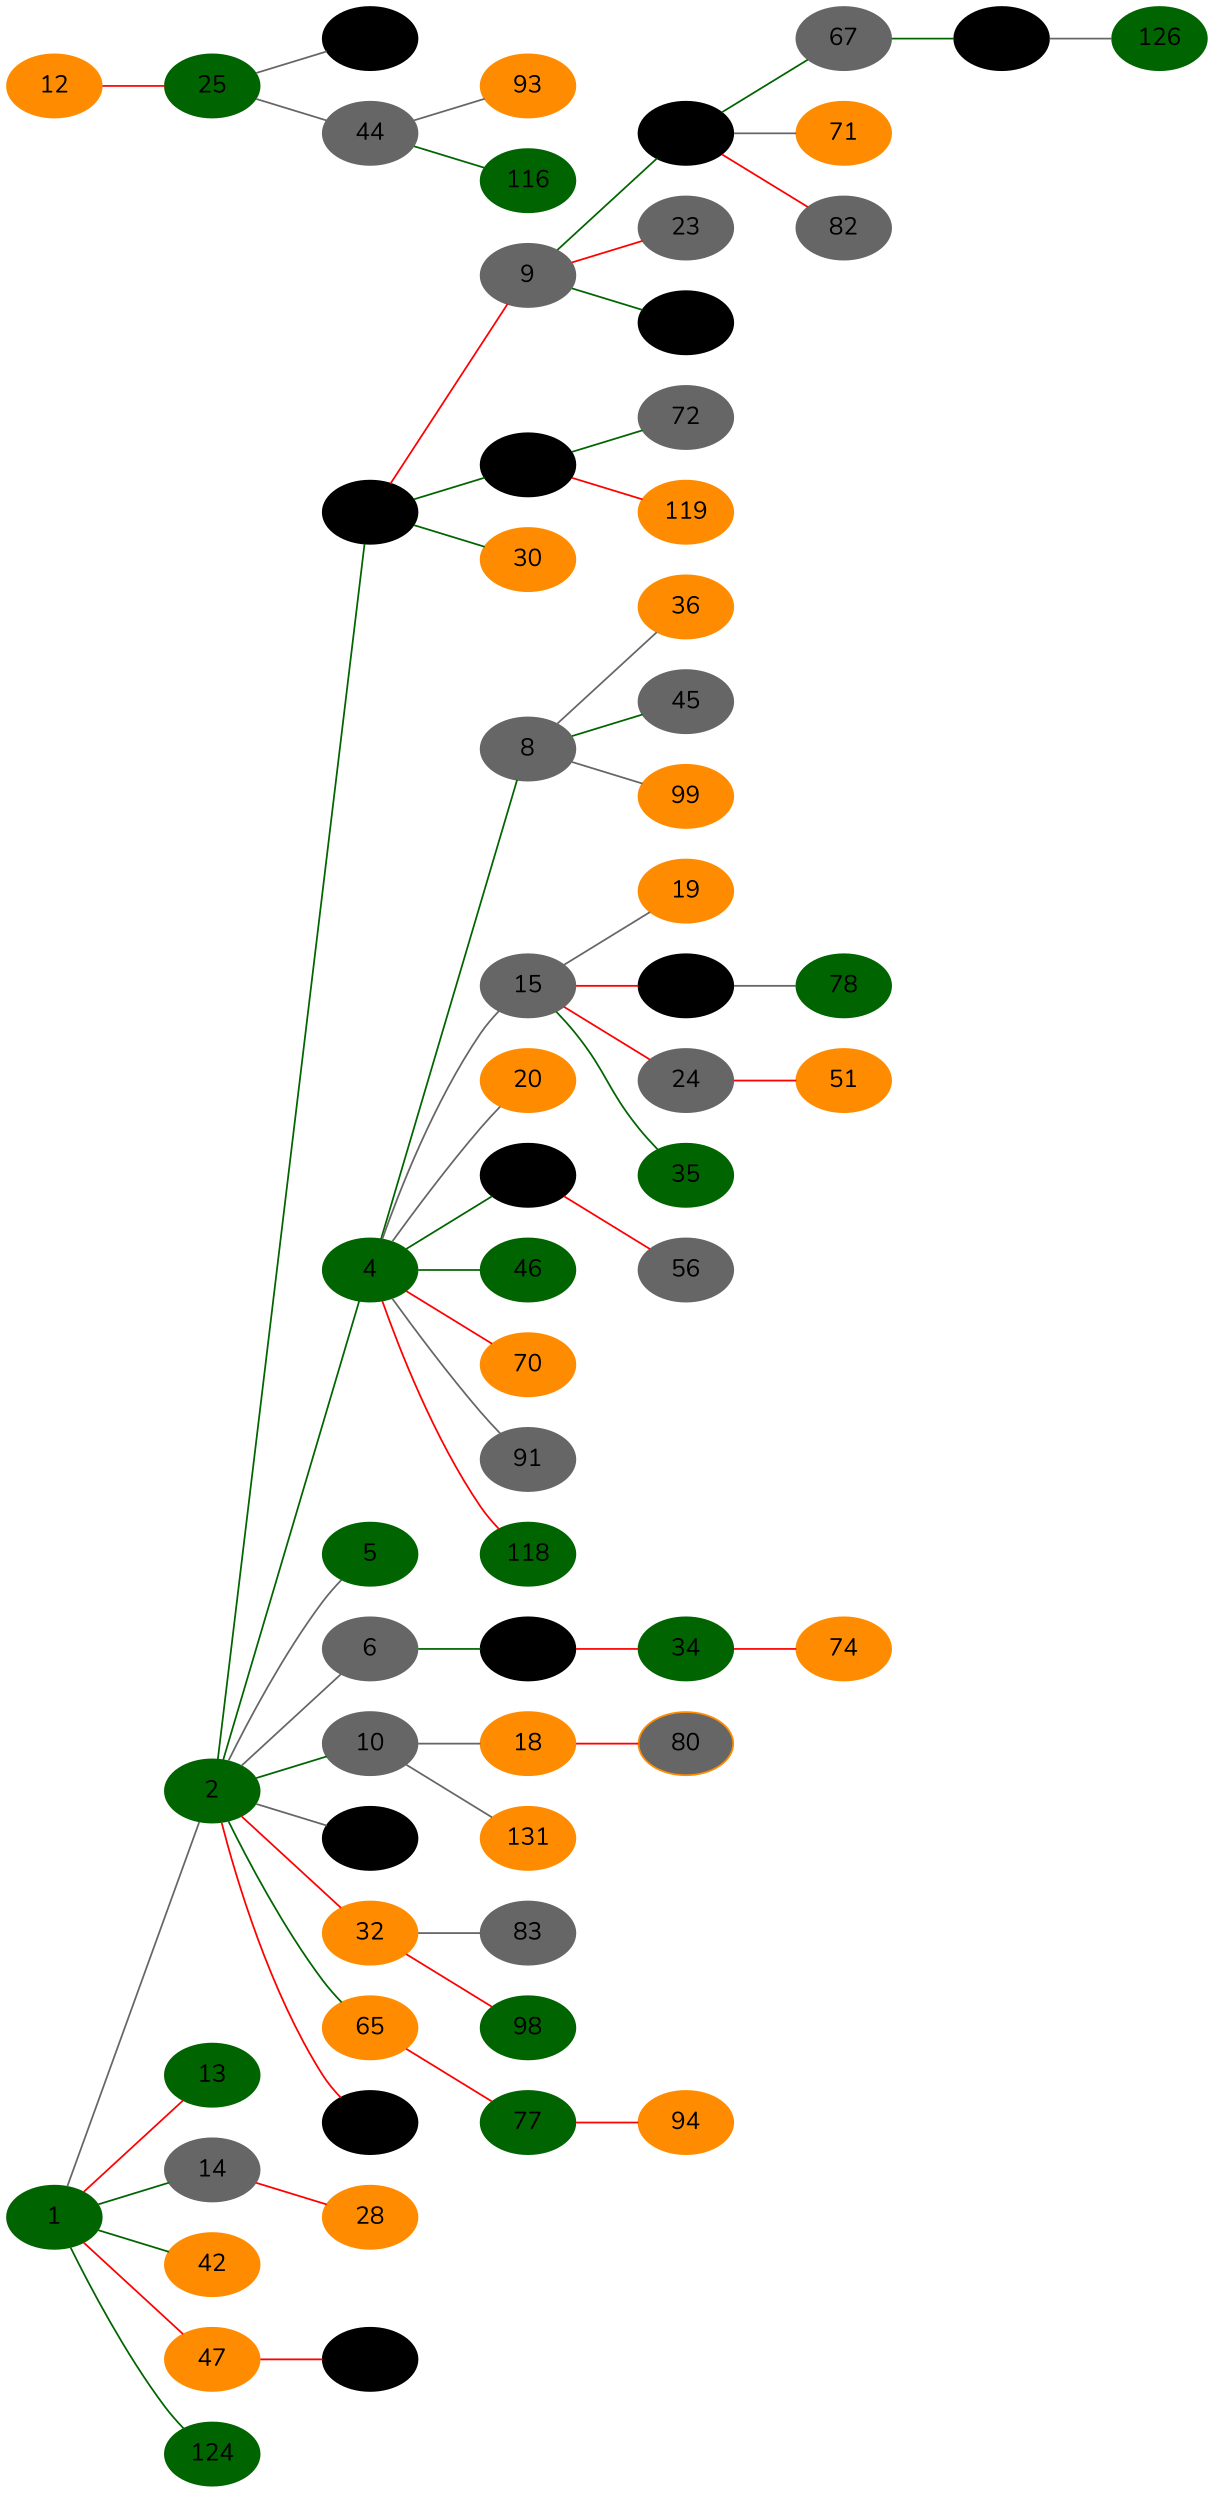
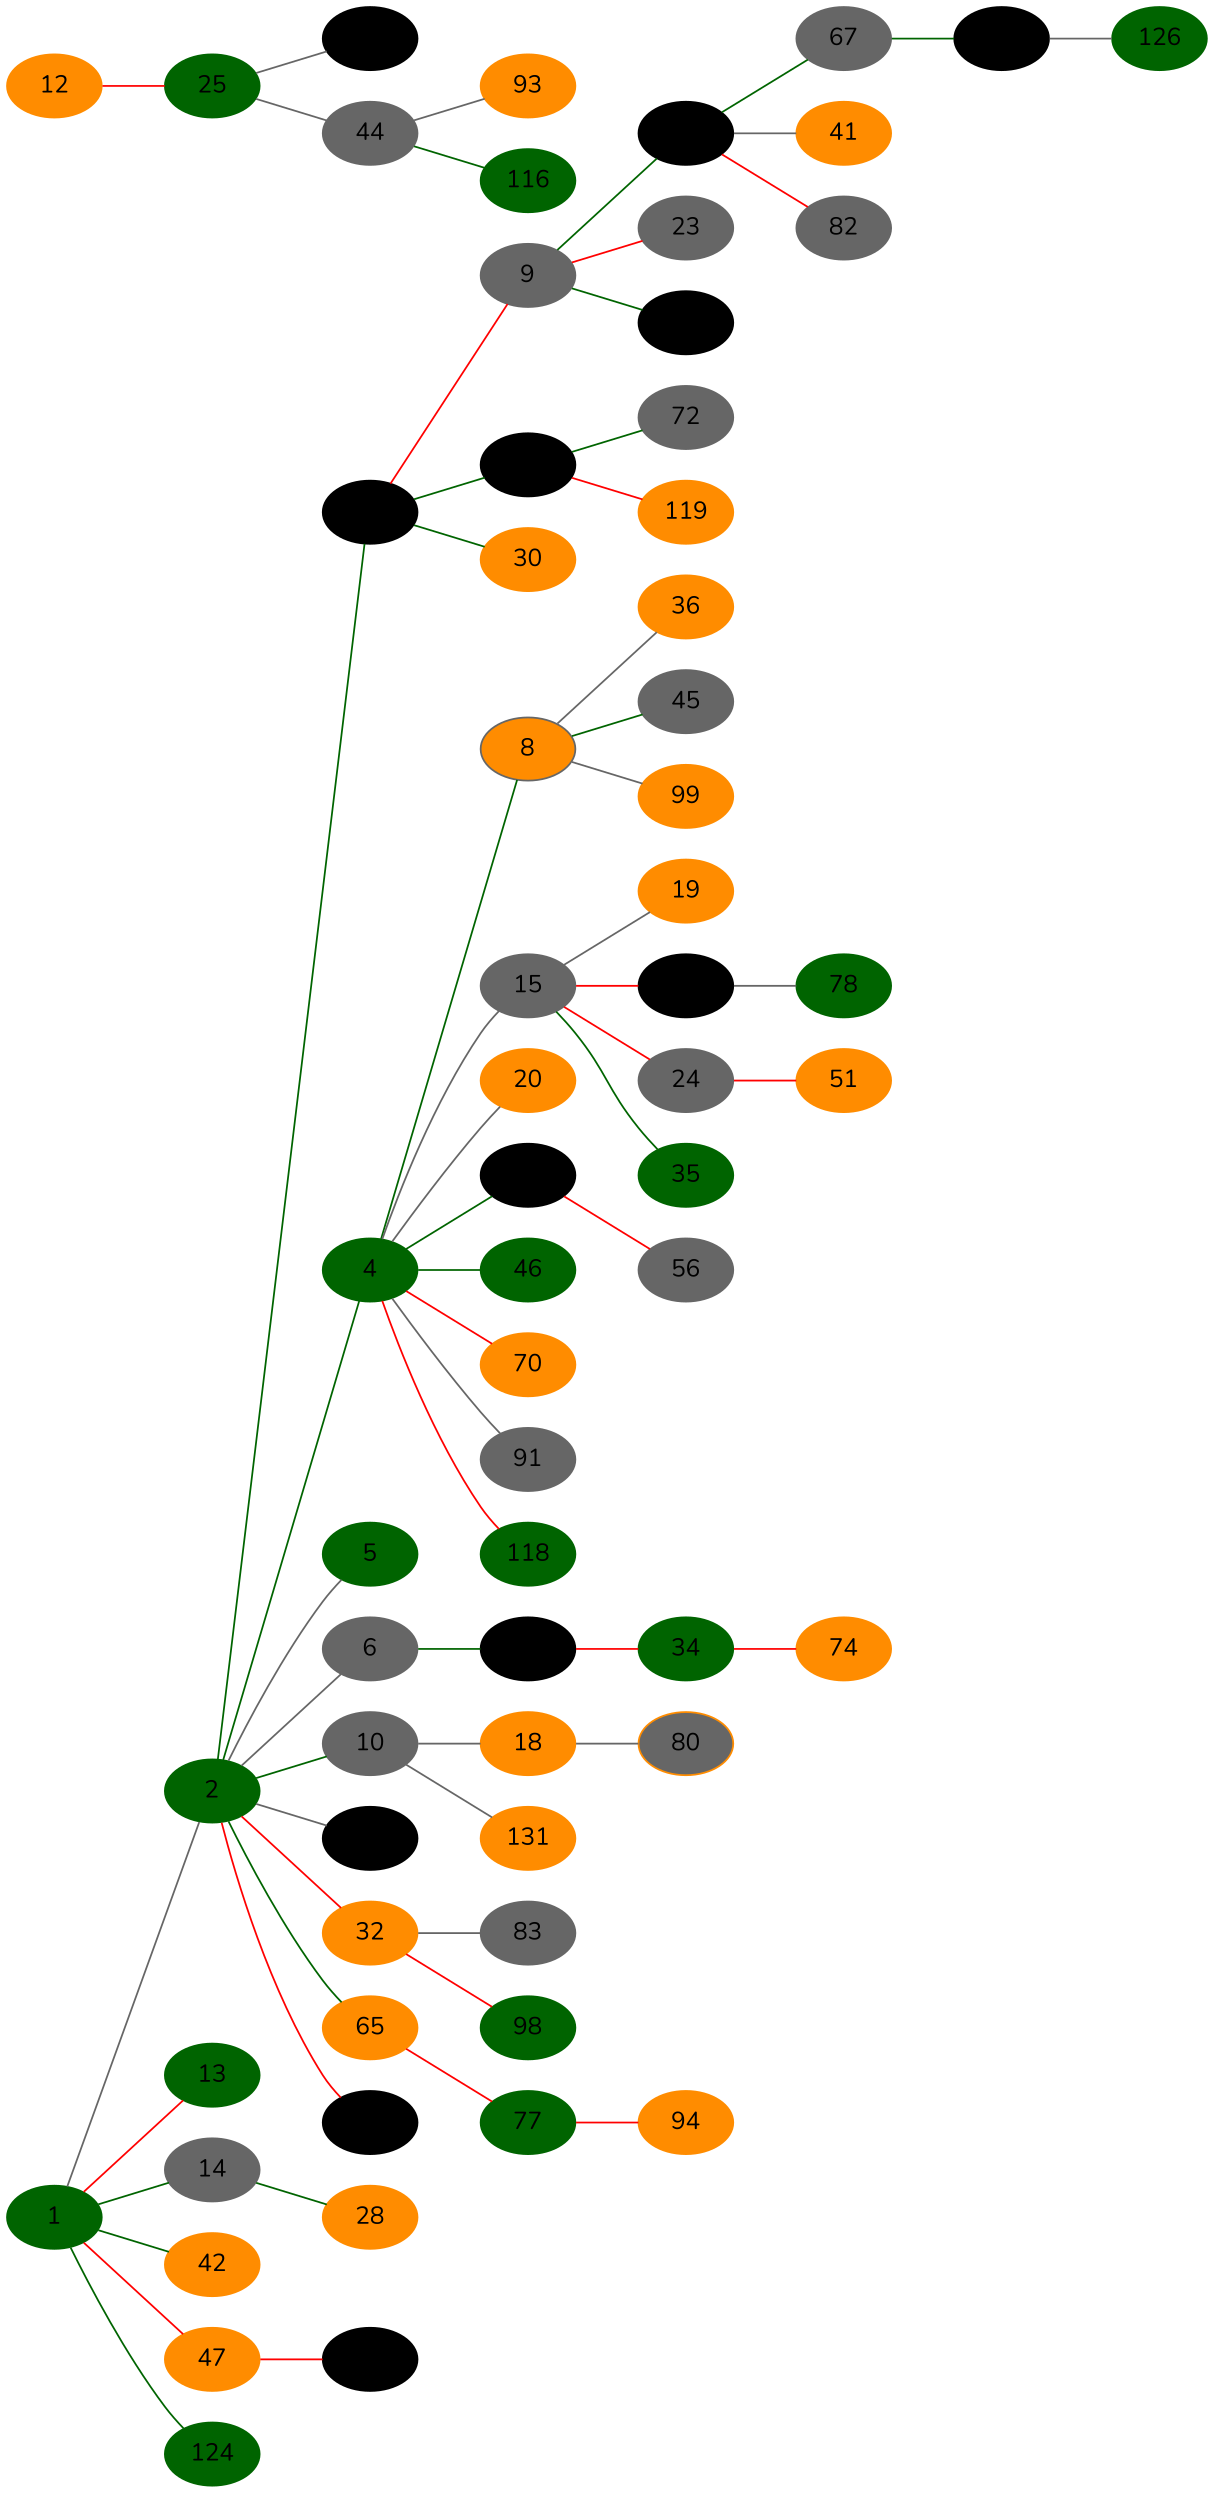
  graph {
    fontname=Nunito
    rankdir=LR
    node [color=darkorange fontname=Nunito style=filled]
    edge [color=red fontname=Nunito]
    1 [color=darkgreen]
    2 [color=darkgreen]
    13 [color=darkgreen super="+40"]
    14 [color=gray40 super="+68"]
    42 [super="+122"]
    47 [super="+105"]
    124 [color=darkgreen]
    3 [color=black super="+29+114"]
    4 [color=darkgreen super="+11"]
    5 [color=darkgreen super="+127"]
    6 [color=gray40]
    10 [color=gray40]
    26 [color=black super="+58+113"]
    32 [super="+49"]
    65
    79 [color=black]
    28 [super="+64"]
    81 [color=black]
    9 [color=gray40 super="+54"]
    16 [color=black]
    30 [super="+66+43"]
-   8 [color=gray40]
+   8 [color=gray40 fillcolor=darkorange]
    15 [color=gray40 super="+17"]
    20
    38 [color=black]
    46 [color=darkgreen super="+59"]
    70
    91 [color=gray40]
    118 [color=darkgreen]
    27 [color=black super="+90+130"]
    18 [super="+69"]
    131
    83 [color=gray40 super="+95+102"]
    98 [color=darkgreen]
    77 [color=darkgreen]
    22 [color=black super="+53+52"]
    23 [color=gray40 super="+129"]
    84 [color=black super="+97"]
    72 [color=gray40]
    119
    36 [super="+41"]
    45 [color=gray40 super="+88+111+85"]
    99
    19
    21 [color=black]
    24 [color=gray40 super="+33+39"]
    35 [color=darkgreen]
    56 [color=gray40]
    34 [color=darkgreen super="+62+57"]
    25 [color=darkgreen]
    12
    67 [color=gray40 super="+73"]
-   71
+   71 [label=41]
    82 [color=gray40]
    80 [fillcolor=gray40]
    31 [color=black super="+60+37"]
    44 [color=gray40]
    78 [color=darkgreen]
    51 [super="+110"]
    87 [color=black super="+103"]
    93
    116 [color=darkgreen]
    74
    94
    126 [color=darkgreen]
    1 -- 2 [color=gray40]
    1 -- 13
    1 -- 14 [color=darkgreen]
    1 -- 42 [color=darkgreen]
    1 -- 47
    1 -- 124 [color=darkgreen]
    2 -- 3 [color=darkgreen]
    2 -- 4 [color=darkgreen]
    2 -- 5 [color=gray40]
    2 -- 6 [color=gray40]
    2 -- 10 [color=darkgreen]
    2 -- 26 [color=gray40]
    2 -- 32
    2 -- 65 [color=darkgreen]
    2 -- 79
-   14 -- 28
+   14 -- 28 [color=darkgreen]
    47 -- 81
    3 -- 9
    3 -- 16 [color=darkgreen]
    3 -- 30 [color=darkgreen]
    4 -- 8 [color=darkgreen]
    4 -- 15 [color=gray40]
    4 -- 20 [color=gray40]
    4 -- 38 [color=darkgreen]
    4 -- 46 [color=darkgreen]
    4 -- 70
    4 -- 91 [color=gray40]
    4 -- 118
    6 -- 27 [color=darkgreen]
    10 -- 18 [color=gray40]
    10 -- 131 [color=gray40]
    32 -- 83 [color=gray40]
    32 -- 98
    65 -- 77
    9 -- 22 [color=darkgreen]
    9 -- 23
    9 -- 84 [color=darkgreen]
    16 -- 72 [color=darkgreen]
    16 -- 119
    8 -- 36 [color=gray40]
    8 -- 45 [color=darkgreen]
    8 -- 99 [color=gray40]
    15 -- 19 [color=gray40]
    15 -- 21
    15 -- 24
    15 -- 35 [color=darkgreen]
    38 -- 56
    27 -- 34
-   18 -- 80
+   18 -- 80 [color=gray40]
    77 -- 94
    22 -- 67 [color=darkgreen]
    22 -- 71 [color=gray40]
    22 -- 82
    21 -- 78 [color=gray40]
    24 -- 51
    34 -- 74
    25 -- 31 [color=gray40]
    25 -- 44 [color=gray40]
    12 -- 25
    67 -- 87 [color=darkgreen]
    44 -- 93 [color=gray40]
    44 -- 116 [color=darkgreen]
    87 -- 126 [color=gray40]
  }
